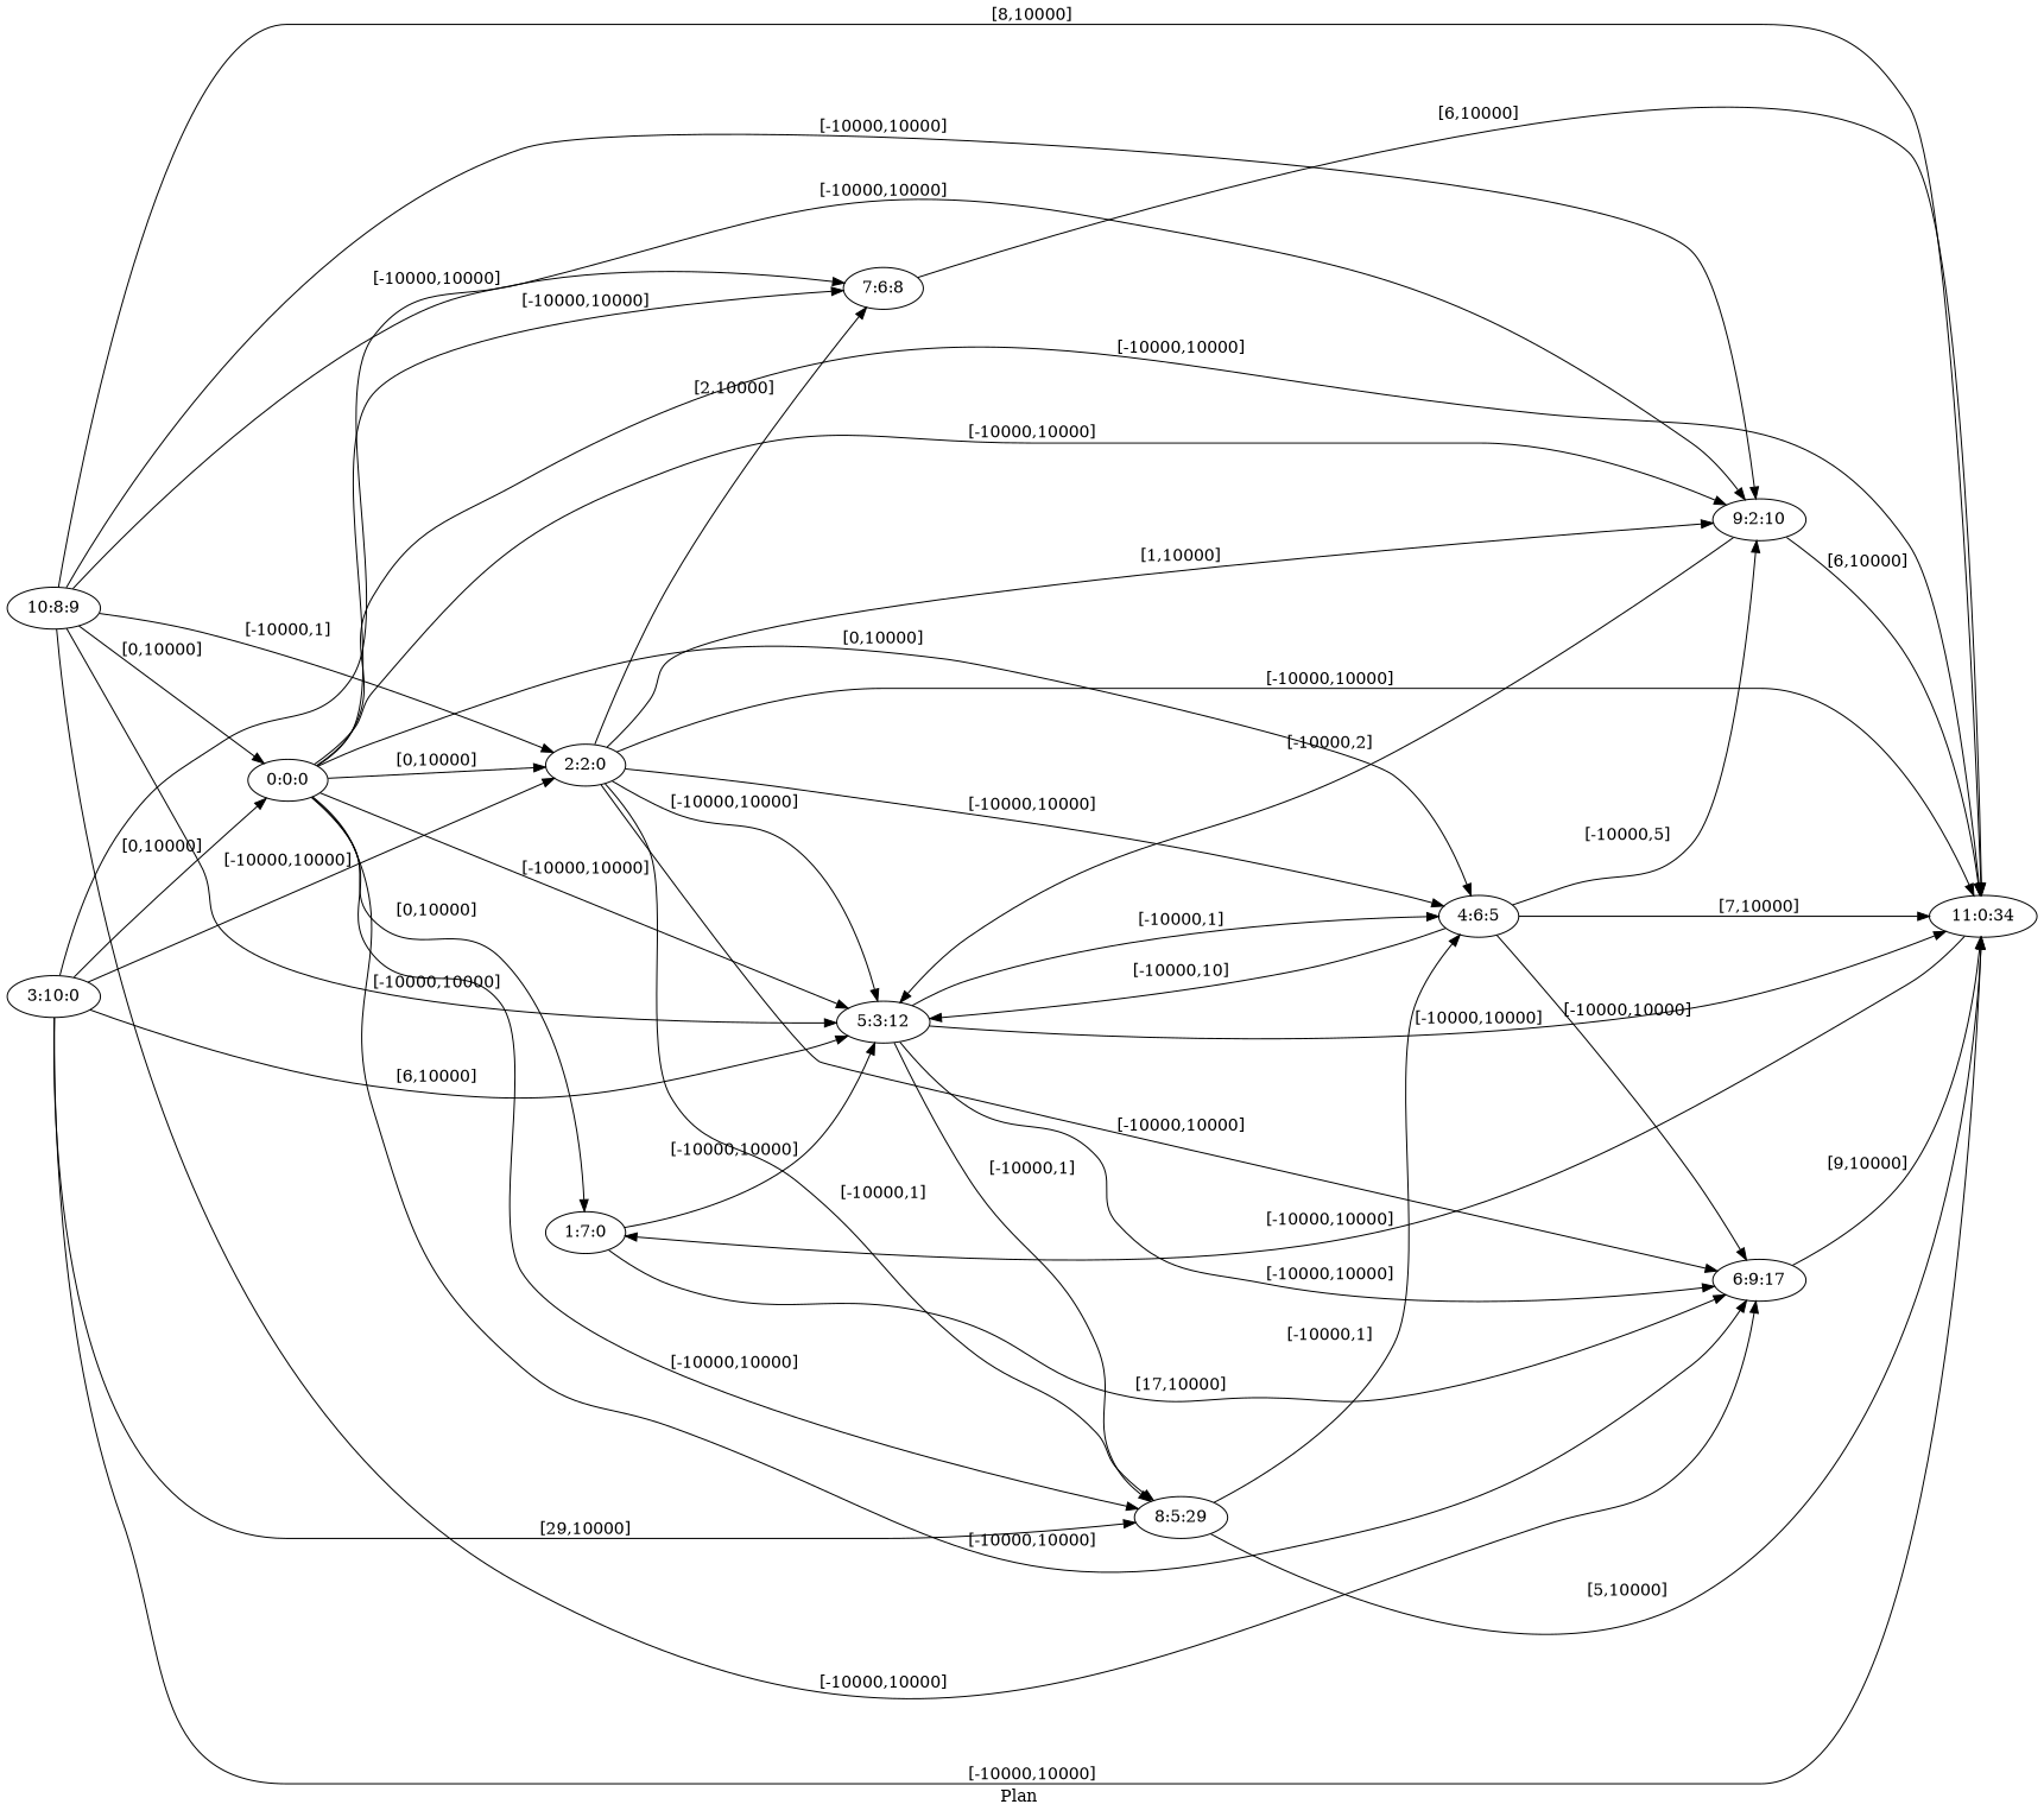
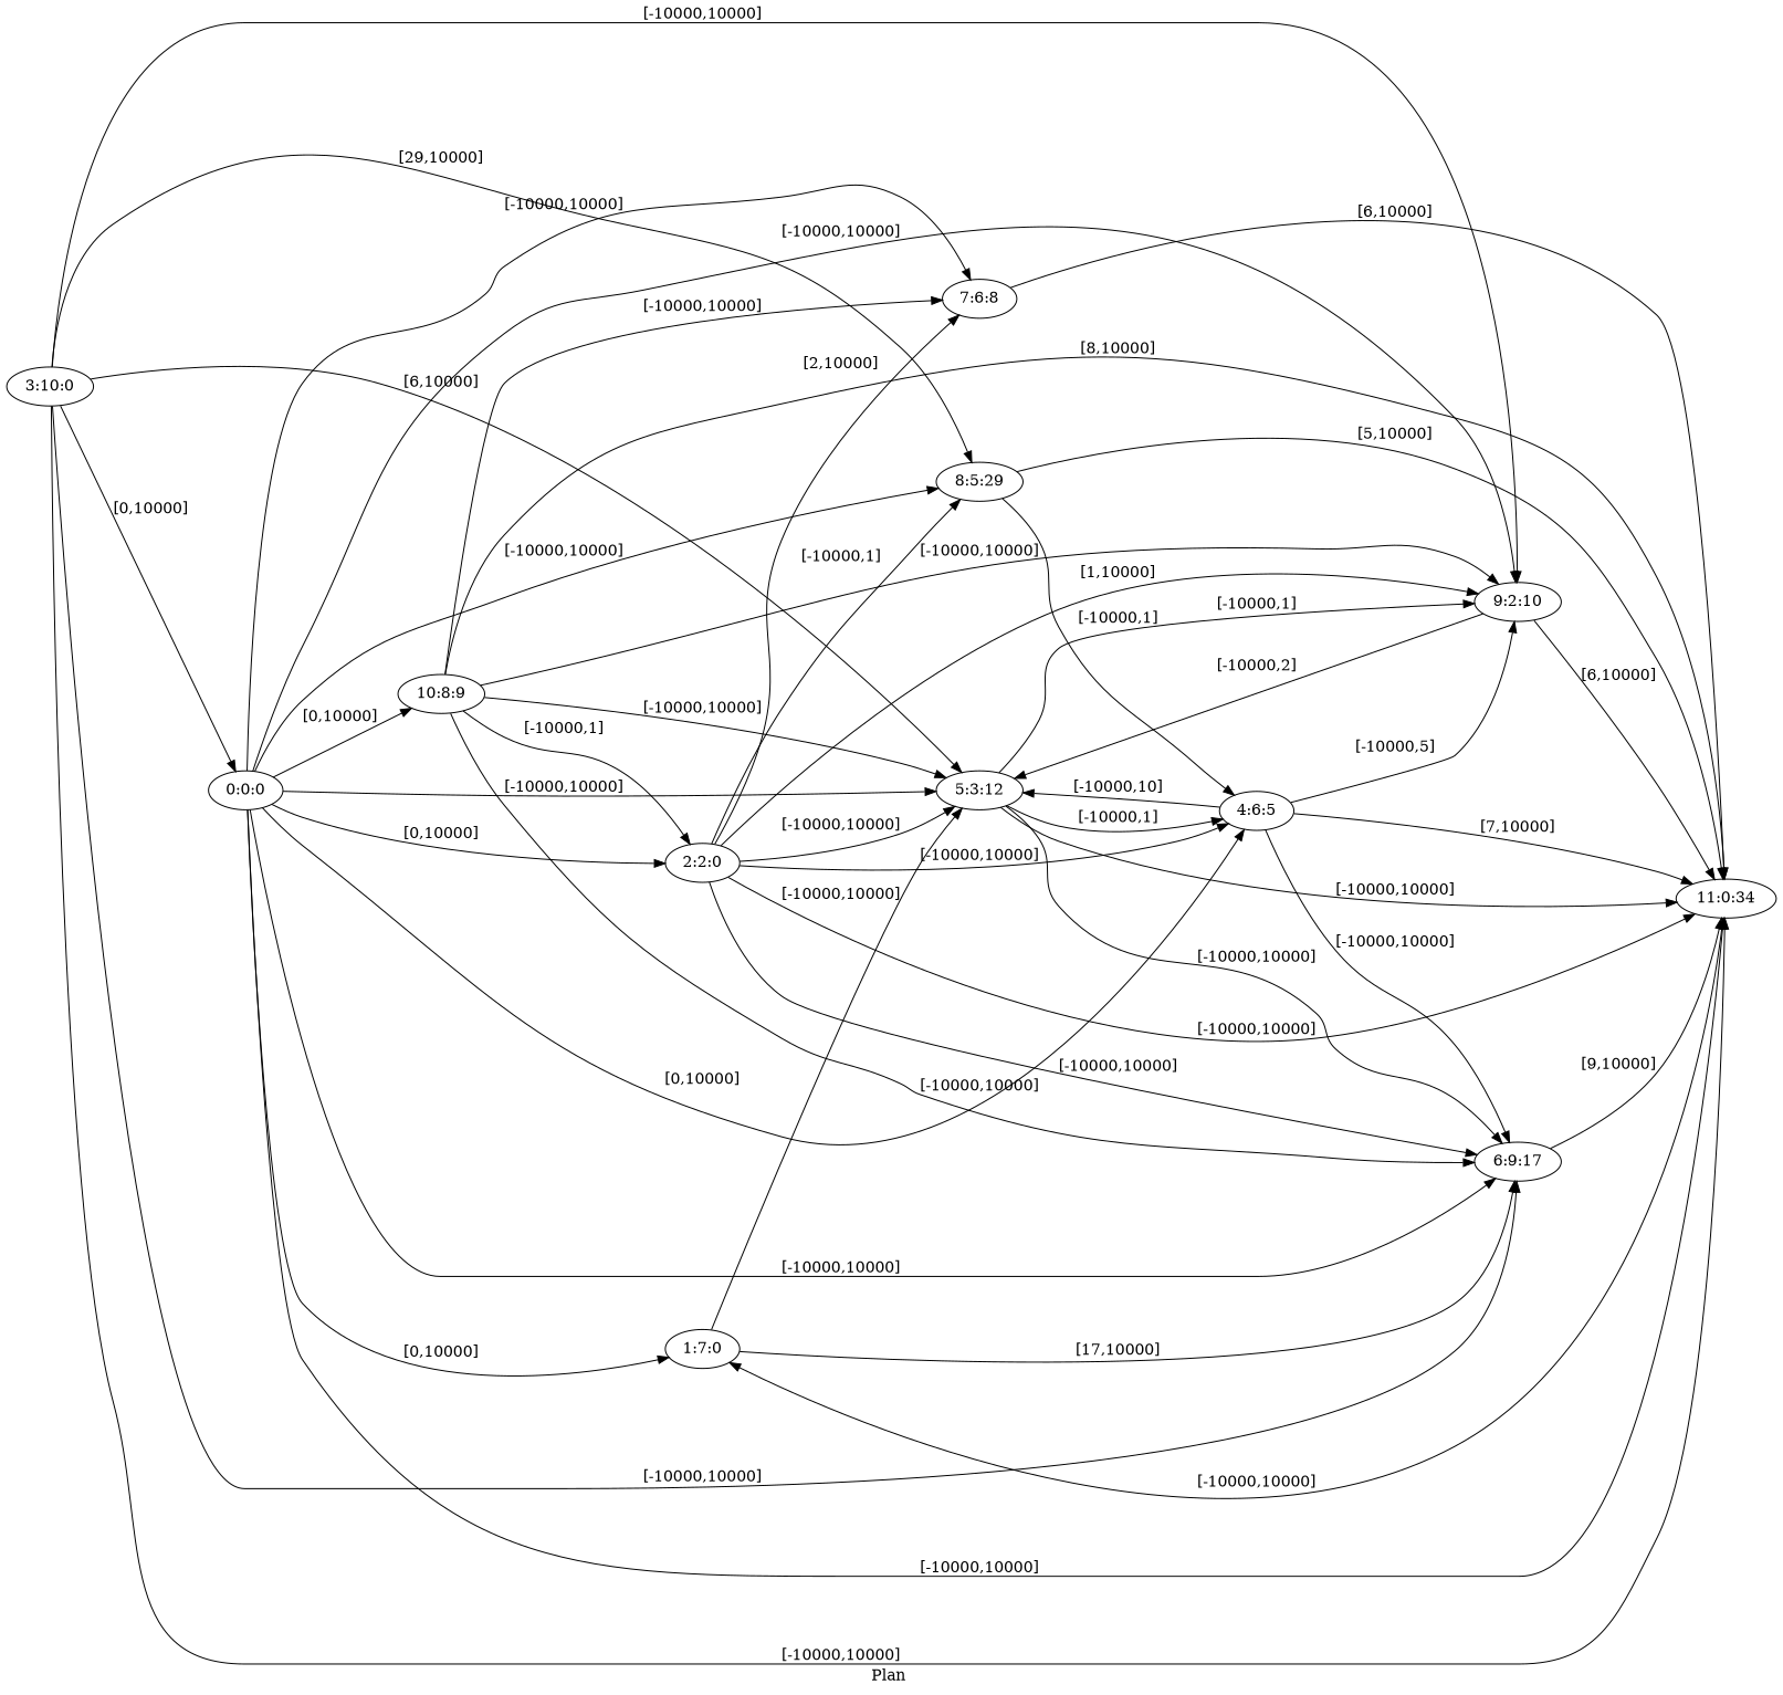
  digraph {
    fldt=0.989804
    label="Plan "
    nodesep=.45
    rankdir=LR
    "0:0:0"
    "1:7:0"
    "2:2:0"
    n4 [label="4:6:5"]
    "5:3:12"
    "6:9:17"
    "7:6:8"
    "8:5:29"
    n9 [label="9:2:10"]
    n10 [label="10:8:9"]
    "11:0:34"
    "3:10:0"
    "0:0:0" -> "1:7:0" [label="[0,10000]"]
    "0:0:0" -> "2:2:0" [label="[0,10000]"]
    "0:0:0" -> n4 [label="[0,10000]"]
    "0:0:0" -> "5:3:12" [label="[-10000,10000]"]
    "0:0:0" -> "6:9:17" [label="[-10000,10000]"]
    "0:0:0" -> "7:6:8" [label="[-10000,10000]"]
    "0:0:0" -> "8:5:29" [label="[-10000,10000]"]
    "0:0:0" -> n9 [label="[-10000,10000]"]
-   n10 -> "0:0:0" [label="[0,10000]"]
+   "0:0:0" -> n10 [label="[0,10000]"]
    "0:0:0" -> "11:0:34" [label="[-10000,10000]"]
    "1:7:0" -> "5:3:12" [label="[-10000,10000]"]
    "1:7:0" -> "6:9:17" [label="[17,10000]"]
    "2:2:0" -> n4 [label="[-10000,10000]"]
    "2:2:0" -> "5:3:12" [label="[-10000,10000]"]
    "2:2:0" -> "6:9:17" [label="[-10000,10000]"]
    "2:2:0" -> "7:6:8" [label="[2,10000]"]
    "2:2:0" -> "8:5:29" [label="[-10000,1]"]
    "2:2:0" -> n9 [label="[1,10000]"]
    "2:2:0" -> "11:0:34" [label="[-10000,10000]"]
    n4 -> "5:3:12" [label="[-10000,10]"]
    n4 -> "6:9:17" [label="[-10000,10000]"]
    n4 -> n9 [label="[-10000,5]"]
    n4 -> "11:0:34" [label="[7,10000]"]
    "5:3:12" -> n4 [label="[-10000,1]"]
    "5:3:12" -> "6:9:17" [label="[-10000,10000]"]
-   "5:3:12" -> "8:5:29" [label="[-10000,1]"]
+   "5:3:12" -> n9 [label="[-10000,1]"]
    "5:3:12" -> "11:0:34" [label="[-10000,10000]"]
    "6:9:17" -> "11:0:34" [label="[9,10000]"]
    "7:6:8" -> "11:0:34" [label="[6,10000]"]
    "8:5:29" -> n4 [label="[-10000,1]"]
    "8:5:29" -> "11:0:34" [label="[5,10000]"]
    n9 -> "5:3:12" [label="[-10000,2]"]
    n9 -> "11:0:34" [label="[6,10000]"]
    n10 -> "2:2:0" [label="[-10000,1]"]
    n10 -> "5:3:12" [label="[-10000,10000]"]
    n10 -> "6:9:17" [label="[-10000,10000]"]
    n10 -> "7:6:8" [label="[-10000,10000]"]
    n10 -> n9 [label="[-10000,10000]"]
    n10 -> "11:0:34" [label="[8,10000]"]
    "11:0:34" -> "1:7:0" [label="[-10000,10000]"]
    "3:10:0" -> "0:0:0" [label="[0,10000]"]
    "3:10:0" -> "5:3:12" [label="[6,10000]"]
-   "3:10:0" -> "2:2:0" [label="[-10000,10000]"]
+   "3:10:0" -> "6:9:17" [label="[-10000,10000]"]
    "3:10:0" -> "8:5:29" [label="[29,10000]"]
    "3:10:0" -> n9 [label="[-10000,10000]"]
    "3:10:0" -> "11:0:34" [label="[-10000,10000]"]
  }
